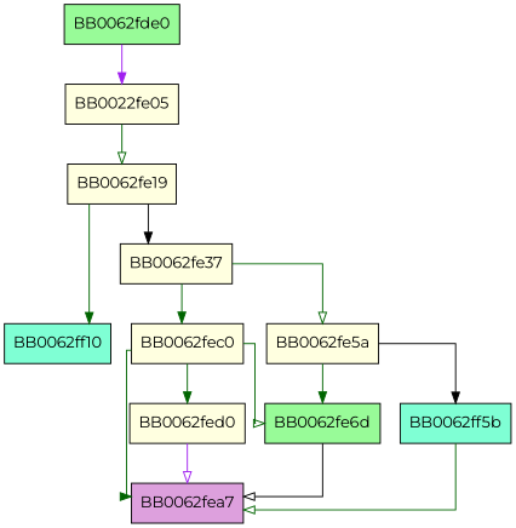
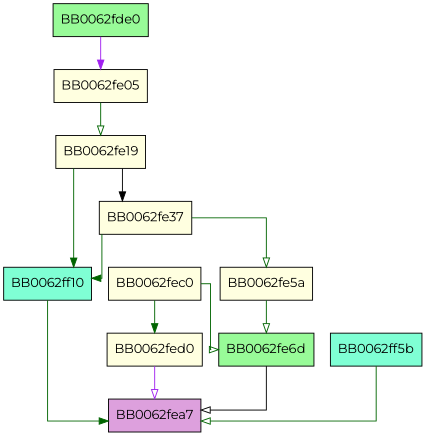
  digraph {
    fontname=Montserrat
    splines=ortho
    node [fillcolor=lightyellow fontname=Montserrat shape=box style=filled]
    edge [arrowhead=normal color=darkgreen fontname=Montserrat]
    BB0062fde0 [fillcolor=palegreen]
-   BB0062fe05 [label=BB0022fe05]
+   BB0062fe05
    BB0062ff10 [fillcolor=aquamarine]
    BB0062fe19
    BB0062fe37
    BB0062fea7 [fillcolor=plum]
    BB0062fec0
    BB0062fe5a
    BB0062fe6d [fillcolor=palegreen]
    BB0062fed0
    BB0062ff5b [fillcolor=aquamarine]
    BB0062fde0 -> BB0062fe05 [color=purple]
    BB0062fe05 -> BB0062fe19 [arrowhead=onormal]
-   BB0062fec0 -> BB0062fea7
+   BB0062ff10 -> BB0062fea7
    BB0062fe19 -> BB0062ff10
    BB0062fe19 -> BB0062fe37 [color=black]
-   BB0062fe37 -> BB0062fec0
+   BB0062fe37 -> BB0062ff10
    BB0062fe37 -> BB0062fe5a [arrowhead=onormal]
    BB0062fec0 -> BB0062fe6d [arrowhead=onormal]
    BB0062fec0 -> BB0062fed0
-   BB0062fe5a -> BB0062fe6d
-   BB0062fe5a -> BB0062ff5b [color=black]
+   BB0062fe5a -> BB0062fe6d [arrowhead=onormal]
    BB0062fe6d -> BB0062fea7 [arrowhead=onormal color=black]
    BB0062fed0 -> BB0062fea7 [arrowhead=onormal color=purple]
    BB0062ff5b -> BB0062fea7 [arrowhead=onormal]
  }
